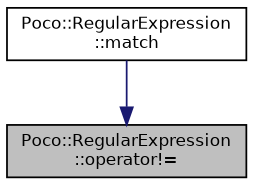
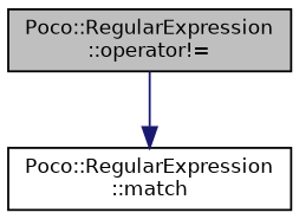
  digraph {
    rankdir=TB
    node [color=black fontname=Helvetica fontsize=10 shape=record style=filled]
    n1 [fillcolor=grey75 fontcolor=black height=0.2 label="Poco::RegularExpression\l::operator!=" width=0.4]
    n2 [fillcolor=white height=0.2 label="Poco::RegularExpression\l::match" width=0.4]
-   n2 -> n1 [color=midnightblue fontname=Helvetica fontsize=10 labelfontname=Helvetica labelfontsize=10 style=solid]
+   n1 -> n2 [color=midnightblue fontname=Helvetica fontsize=10 labelfontname=Helvetica labelfontsize=10 style=solid]
  }
